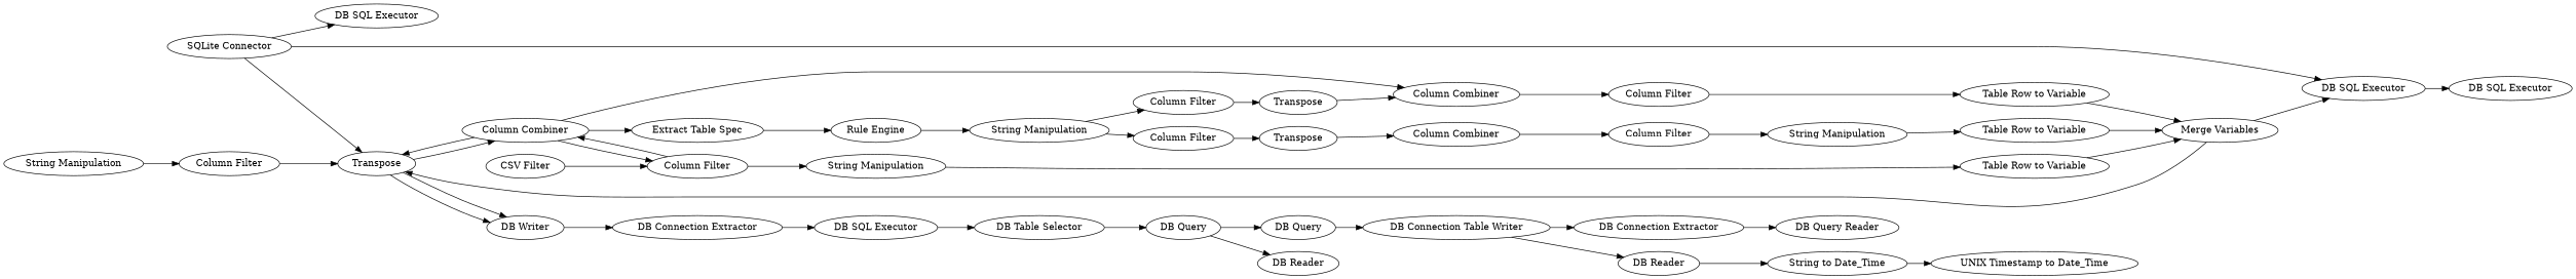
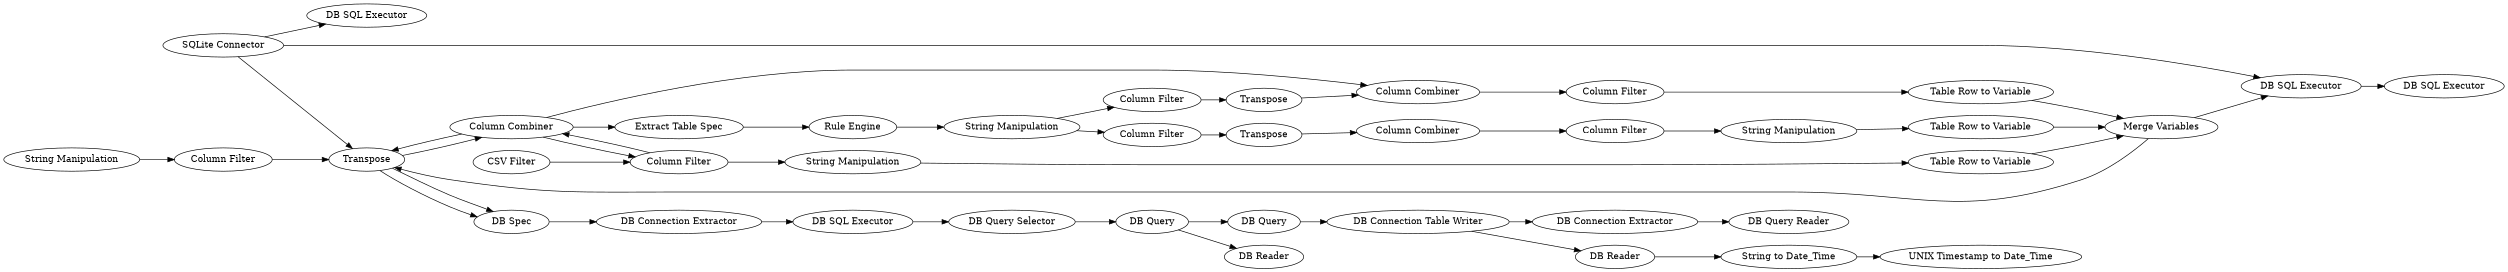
  digraph {
    rankdir=LR
-   n1 [label="DB Table Selector"]
+   n1 [label="DB Query Selector"]
    n2 [label="DB Query"]
    n3 [label="DB Reader"]
    n4 [label="DB Query"]
    n5 [label="DB SQL Executor"]
    n6 [label="DB SQL Executor"]
    n7 [label="SQLite Connector"]
    n8 [label=Transpose]
    n9 [label="DB SQL Executor"]
-   n10 [label="DB Writer"]
+   n10 [label="DB Spec"]
    n11 [label="Column Combiner"]
    n12 [label="CSV Filter"]
    n13 [label="Column Filter"]
    n14 [label="String Manipulation"]
    n15 [label="DB Connection Extractor"]
    n16 [label="DB SQL Executor"]
    n17 [label="DB Query Reader"]
    n18 [label="Column Combiner"]
    n19 [label="Extract Table Spec"]
    n20 [label="Column Filter"]
    n21 [label="Rule Engine"]
    n22 [label="Table Row to Variable"]
    n23 [label="Table Row to Variable"]
    n24 [label="DB Reader"]
    n25 [label="String to Date_Time"]
    n26 [label="UNIX Timestamp to Date_Time"]
    n27 [label="String Manipulation"]
    n28 [label="Column Filter"]
    n29 [label="Column Filter"]
    n30 [label="Column Combiner"]
    n31 [label="Column Filter"]
    n32 [label="String Manipulation"]
    n33 [label="Table Row to Variable"]
    n34 [label="Merge Variables"]
    n35 [label=Transpose]
    n36 [label=Transpose]
    n37 [label="String Manipulation"]
    n38 [label="Column Filter"]
    n39 [label="DB Connection Table Writer"]
    n40 [label="DB Connection Extractor"]
    n1 -> n2
    n2 -> n3
    n2 -> n4
    n4 -> n39
    n5 -> n6
    n7 -> n5
    n7 -> n8
    n7 -> n9
    n8 -> n10
    n8 -> n10
    n8 -> n11
    n10 -> n15
    n11 -> n8
    n11 -> n13
    n11 -> n18
    n11 -> n19
    n12 -> n13
    n13 -> n11
    n13 -> n14
    n14 -> n22
    n15 -> n16
    n16 -> n1
    n18 -> n20
    n19 -> n21
    n20 -> n23
    n21 -> n27
    n22 -> n34
    n23 -> n34
    n24 -> n25
    n25 -> n26
    n27 -> n28
    n27 -> n29
    n28 -> n35
    n29 -> n36
    n30 -> n31
    n31 -> n32
    n32 -> n33
    n33 -> n34
    n34 -> n5
    n34 -> n8
    n35 -> n30
    n36 -> n18
    n37 -> n38
    n38 -> n8
    n39 -> n24
    n39 -> n40
    n40 -> n17
  }
